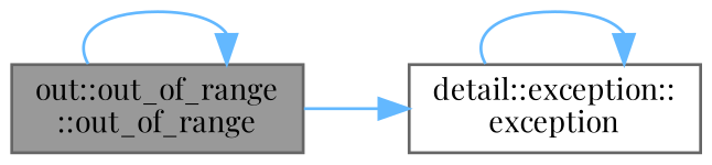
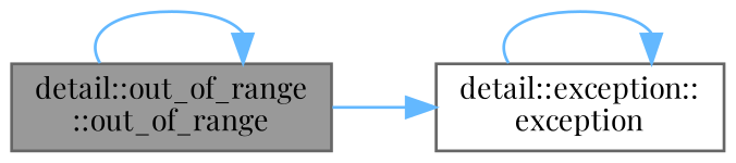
  digraph {
    rankdir=LR
    fontname="Playfair Display"
    node [fontname="Playfair Display" fontsize=10 shape=box style=filled]
    edge [color=steelblue1 fontname="Playfair Display" fontsize=10 labelfontname=Helvetica labelfontsize=10 style=solid]
-   n1 [color=gray40 fillcolor=grey60 fontcolor=black height=0.2 label="out::out_of_range\l::out_of_range" width=0.4]
+   n1 [color=gray40 fillcolor=grey60 fontcolor=black height=0.2 label="detail::out_of_range\l::out_of_range" width=0.4]
    n2 [color=grey40 fillcolor=white height=0.2 label="detail::exception::\lexception" width=0.4]
    n1 -> n1
    n1 -> n2
    n2 -> n2
  }
